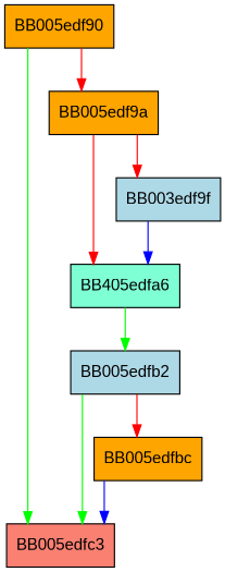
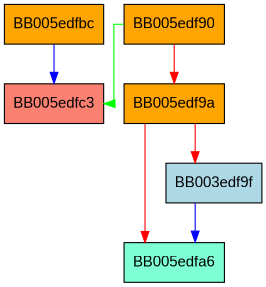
  digraph {
    fontname="Liberation Sans"
    splines=ortho
    node [fillcolor=orange fontname="Liberation Sans" shape=box style=filled]
    edge [color=red fontname="Liberation Sans"]
    BB005edf90
    BB005edfc3 [fillcolor=salmon]
    BB005edf9a
-   BB005edfa6 [fillcolor=aquamarine label=BB405edfa6]
+   BB005edfa6 [fillcolor=aquamarine]
    n5 [fillcolor=lightblue label=BB003edf9f]
-   BB005edfb2 [fillcolor=lightblue]
    BB005edfbc
    BB005edf90 -> BB005edfc3 [color=green]
    BB005edf90 -> BB005edf9a
    BB005edf9a -> BB005edfa6
    BB005edf9a -> n5
-   BB005edfa6 -> BB005edfb2 [color=green]
    n5 -> BB005edfa6 [color=blue]
-   BB005edfb2 -> BB005edfc3 [color=green]
-   BB005edfb2 -> BB005edfbc
    BB005edfbc -> BB005edfc3 [color=blue]
  }
